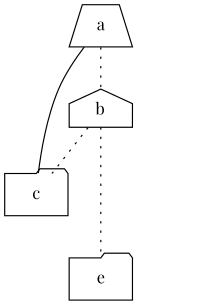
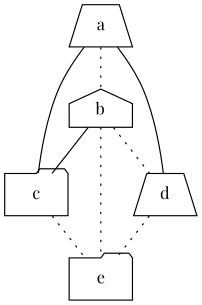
  graph {
    fontname="Playfair Display"
    node [fontname="Playfair Display" shape=folder]
    edge [fontname="Playfair Display" style=dotted]
    c
    a [shape=trapezium]
+   d [shape=trapezium]
    b [shape=house]
    e
+   c -- e
    a -- c [style=""]
+   a -- d [style=""]
    a -- b
-   b -- c
+   d -- e
+   b -- c [style=""]
+   b -- d
    b -- e
  }
